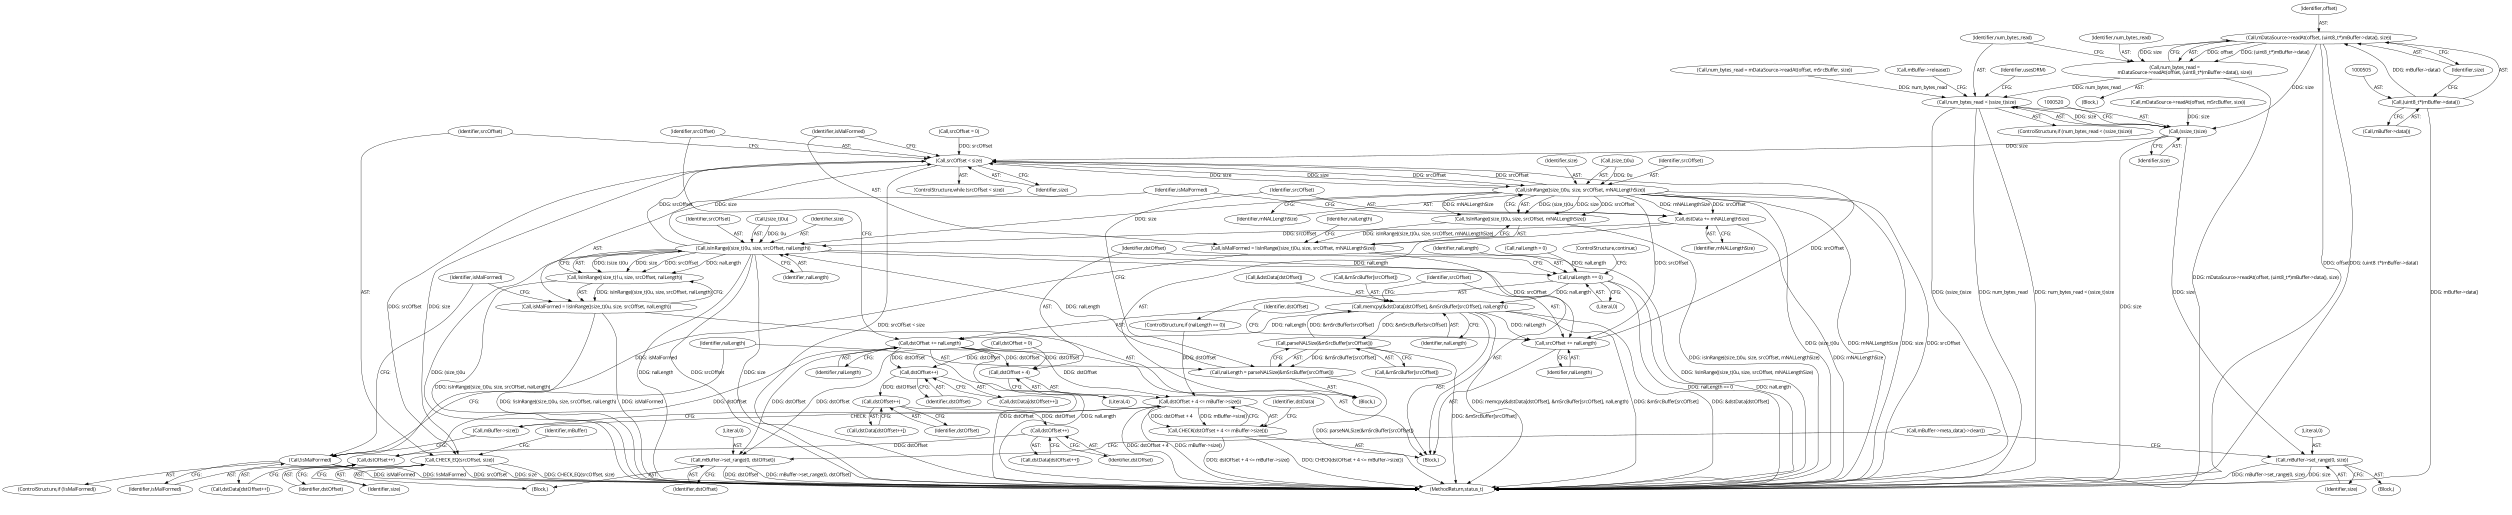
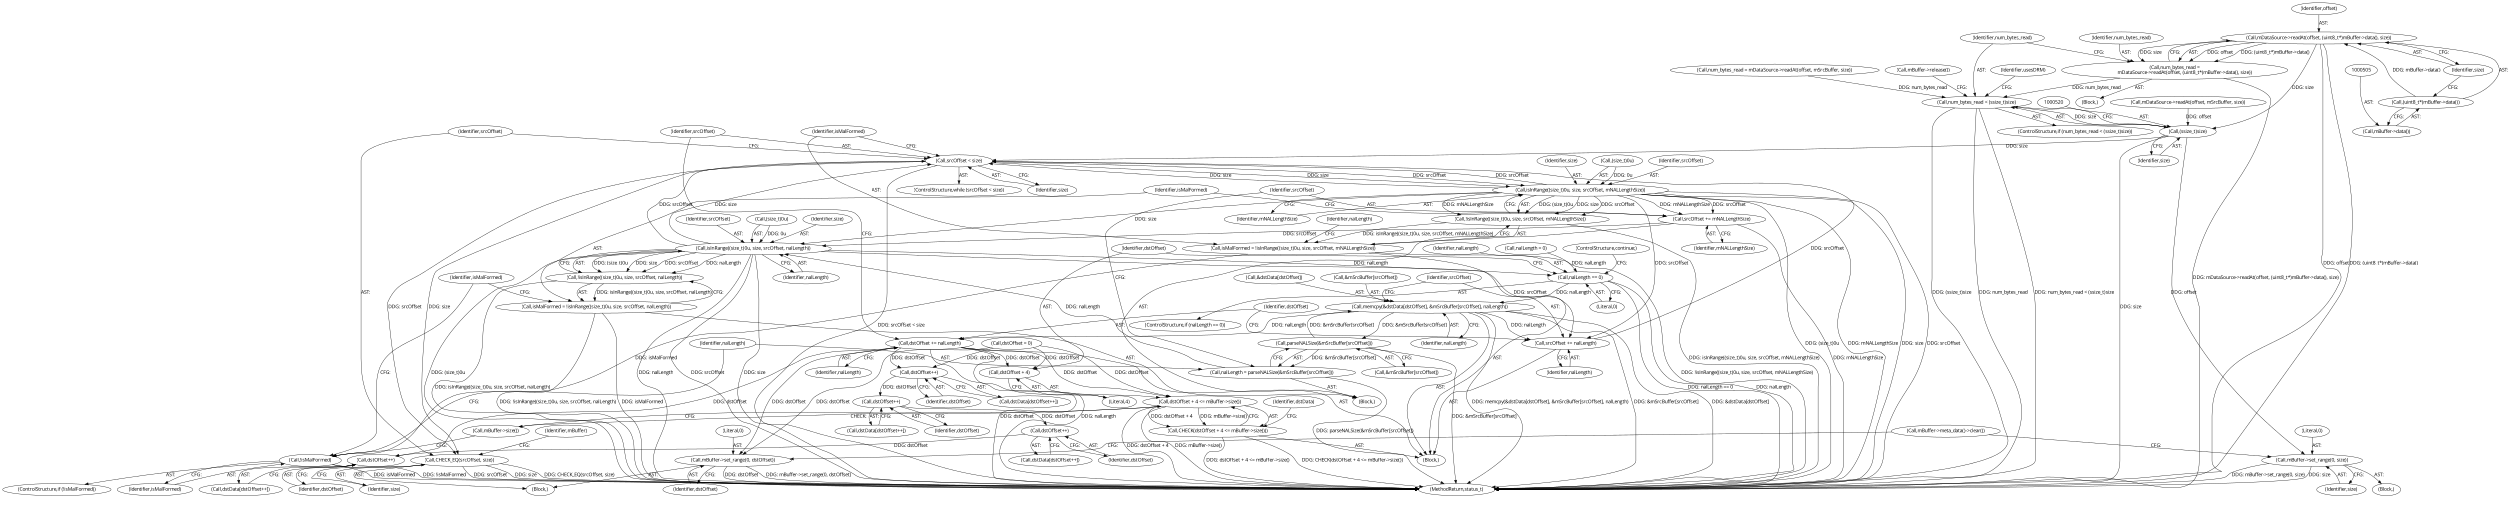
  digraph {
    fontname="Open Sans"
    node [fontname="Open Sans"]
    edge [fontname="Open Sans"]
    n1 [label="(Call,mDataSource->readAt(offset, (uint8_t*)mBuffer->data(), size))"]
    n2 [label="(Call,num_bytes_read =\n                mDataSource->readAt(offset, (uint8_t*)mBuffer->data(), size))"]
    n3 [label="(Call,(ssize_t)size)"]
    n4 [label="(MethodReturn,status_t)"]
    n5 [label="(Identifier,size)"]
    n6 [label="(Call,num_bytes_read < (ssize_t)size)"]
    n7 [label="(Block,)"]
    n8 [label="(Call,mBuffer->set_range(0, size))"]
    n9 [label="(Call,srcOffset < size)"]
    n10 [label="(Identifier,size)"]
    n11 [label="(Call,(uint8_t*)mBuffer->data())"]
    n12 [label="(Call,mBuffer->data())"]
    n13 [label="(ControlStructure,if (num_bytes_read < (ssize_t)size))"]
    n14 [label="(Block,)"]
    n15 [label="(Identifier,size)"]
    n16 [label="(Call,isInRange((size_t)0u, size, srcOffset, mNALLengthSize))"]
    n17 [label="(Call,CHECK_EQ(srcOffset, size))"]
    n18 [label="(ControlStructure,while (srcOffset < size))"]
    n19 [label="(Identifier,size)"]
    n20 [label="(Call,!isInRange((size_t)0u, size, srcOffset, mNALLengthSize))"]
-   n21 [label="(Call,dstData += mNALLengthSize)"]
+   n21 [label="(Call,srcOffset += mNALLengthSize)"]
    n22 [label="(Call,isInRange((size_t)0u, size, srcOffset, nalLength))"]
    n23 [label="(Call,srcOffset += nalLength)"]
    n24 [label="(Identifier,mNALLengthSize)"]
    n25 [label="(Block,)"]
    n26 [label="(Identifier,size)"]
    n27 [label="(Call,isMalFormed = !isInRange((size_t)0u, size, srcOffset, mNALLengthSize))"]
    n28 [label="(Block,)"]
    n29 [label="(Identifier,mNALLengthSize)"]
-   n30 [label="(Call,!isInRange((size_t)1u, size, srcOffset, nalLength))"]
+   n30 [label="(Call,!isInRange((size_t)0u, size, srcOffset, nalLength))"]
    n31 [label="(Call,nalLength == 0)"]
    n32 [label="(Identifier,nalLength)"]
    n33 [label="(Block,)"]
    n34 [label="(Identifier,nalLength)"]
    n35 [label="(Call,!isMalFormed)"]
    n36 [label="(Identifier,isMalFormed)"]
    n37 [label="(ControlStructure,if (!isMalFormed))"]
    n38 [label="(Call,isMalFormed = !isInRange((size_t)0u, size, srcOffset, nalLength))"]
    n39 [label="(Call,memcpy(&dstData[dstOffset], &mSrcBuffer[srcOffset], nalLength))"]
    n40 [label="(Literal,0)"]
    n41 [label="(ControlStructure,if (nalLength == 0))"]
    n42 [label="(Call,parseNALSize(&mSrcBuffer[srcOffset]))"]
    n43 [label="(Call,dstOffset += nalLength)"]
    n44 [label="(Identifier,nalLength)"]
    n45 [label="(Call,nalLength = parseNALSize(&mSrcBuffer[srcOffset]))"]
    n46 [label="(Call,&mSrcBuffer[srcOffset])"]
    n47 [label="(Call,dstOffset + 4 <= mBuffer->size())"]
    n48 [label="(Call,dstOffset + 4)"]
    n49 [label="(Call,dstOffset++)"]
    n50 [label="(Call,mBuffer->set_range(0, dstOffset))"]
    n51 [label="(Identifier,nalLength)"]
    n52 [label="(Call,CHECK(dstOffset + 4 <= mBuffer->size()))"]
    n53 [label="(Call,mBuffer->size())"]
    n54 [label="(Literal,4)"]
    n55 [label="(Call,dstOffset++)"]
    n56 [label="(Call,dstData[dstOffset++])"]
    n57 [label="(Identifier,dstOffset)"]
    n58 [label="(Identifier,dstOffset)"]
    n59 [label="(Call,dstOffset++)"]
    n60 [label="(Identifier,dstOffset)"]
    n61 [label="(Call,dstData[dstOffset++])"]
    n62 [label="(Call,dstOffset++)"]
    n63 [label="(Call,dstData[dstOffset++])"]
    n64 [label="(Identifier,dstOffset)"]
    n65 [label="(Identifier,dstOffset)"]
    n66 [label="(Call,dstData[dstOffset++])"]
    n67 [label="(Identifier,mBuffer)"]
    n68 [label="(Call,mBuffer->meta_data()->clear())"]
    n69 [label="(Identifier,isMalFormed)"]
    n70 [label="(Identifier,nalLength)"]
    n71 [label="(Identifier,size)"]
    n72 [label="(ControlStructure,continue;)"]
    n73 [label="(Identifier,usesDRM)"]
    n74 [label="(Identifier,srcOffset)"]
    n75 [label="(Call,(size_t)0u)"]
    n76 [label="(Identifier,srcOffset)"]
    n77 [label="(Identifier,srcOffset)"]
    n78 [label="(Call,(size_t)0u)"]
    n79 [label="(Identifier,nalLength)"]
    n80 [label="(Identifier,srcOffset)"]
    n81 [label="(Literal,0)"]
-   n82 [label="(Call,srcOffset = 0)"]
    n83 [label="(Call,num_bytes_read = mDataSource->readAt(offset, mSrcBuffer, size))"]
    n84 [label="(Literal,0)"]
    n85 [label="(Identifier,dstOffset)"]
    n86 [label="(Identifier,num_bytes_read)"]
    n87 [label="(Identifier,dstData)"]
    n88 [label="(Identifier,dstOffset)"]
    n89 [label="(Identifier,offset)"]
    n90 [label="(Identifier,isMalFormed)"]
    n91 [label="(Identifier,srcOffset)"]
    n92 [label="(Identifier,srcOffset)"]
    n93 [label="(Call,&dstData[dstOffset])"]
    n94 [label="(Call,mDataSource->readAt(offset, mSrcBuffer, size))"]
    n95 [label="(Call,&mSrcBuffer[srcOffset])"]
    n96 [label="(Call,dstOffset = 0)"]
    n97 [label="(Identifier,isMalFormed)"]
    n98 [label="(Identifier,size)"]
    n99 [label="(Identifier,nalLength)"]
    n100 [label="(Identifier,num_bytes_read)"]
    n101 [label="(Call,mBuffer->release())"]
    n102 [label="(Call,nalLength = 0)"]
    1000505
    1000520
    n1 -> n2 [label="AST: "]
    n1 -> n2 [label="DDG: offset"]
    n1 -> n2 [label="DDG: (uint8_t*)mBuffer->data()"]
    n1 -> n2 [label="DDG: size"]
    n1 -> n3 [label="DDG: size"]
    n1 -> n4 [label="DDG: offset"]
    n1 -> n4 [label="DDG: (uint8_t*)mBuffer->data()"]
    n1 -> n5 [label="CFG: "]
    n2 -> n1 [label="CFG: "]
    n2 -> n4 [label="DDG: mDataSource->readAt(offset, (uint8_t*)mBuffer->data(), size)"]
    n2 -> n6 [label="DDG: num_bytes_read"]
    n2 -> n7 [label="AST: "]
    n3 -> n4 [label="DDG: size"]
    n3 -> n6 [label="AST: "]
    n3 -> n6 [label="DDG: size"]
-   n3 -> n8 [label="DDG: size"]
+   n3 -> n8 [label="DDG: offset"]
    n3 -> n9 [label="DDG: size"]
    n3 -> n10 [label="CFG: "]
    n5 -> n1 [label="AST: "]
    n5 -> n11 [label="CFG: "]
    n6 -> n3 [label="CFG: "]
    n6 -> n4 [label="DDG: (ssize_t)size"]
    n6 -> n4 [label="DDG: num_bytes_read"]
    n6 -> n4 [label="DDG: num_bytes_read < (ssize_t)size"]
    n6 -> n13 [label="AST: "]
    n8 -> n4 [label="DDG: mBuffer->set_range(0, size)"]
    n8 -> n4 [label="DDG: size"]
    n8 -> n14 [label="AST: "]
    n8 -> n15 [label="CFG: "]
    n9 -> n4 [label="DDG: srcOffset < size"]
    n9 -> n16 [label="DDG: size"]
    n9 -> n16 [label="DDG: srcOffset"]
    n9 -> n17 [label="DDG: srcOffset"]
    n9 -> n17 [label="DDG: size"]
    n9 -> n18 [label="AST: "]
    n9 -> n19 [label="CFG: "]
    n10 -> n3 [label="AST: "]
    n11 -> n1 [label="AST: "]
    n11 -> n1 [label="DDG: mBuffer->data()"]
-   n11 -> n4 [label="DDG: mBuffer->data()"]
    n11 -> n12 [label="CFG: "]
    n12 -> n11 [label="AST: "]
    n15 -> n8 [label="AST: "]
    n16 -> n4 [label="DDG: size"]
    n16 -> n4 [label="DDG: srcOffset"]
    n16 -> n4 [label="DDG: (size_t)0u"]
    n16 -> n4 [label="DDG: mNALLengthSize"]
    n16 -> n9 [label="DDG: srcOffset"]
    n16 -> n9 [label="DDG: size"]
    n16 -> n20 [label="AST: "]
    n16 -> n20 [label="DDG: (size_t)0u"]
    n16 -> n20 [label="DDG: size"]
    n16 -> n20 [label="DDG: srcOffset"]
    n16 -> n20 [label="DDG: mNALLengthSize"]
    n16 -> n21 [label="DDG: mNALLengthSize"]
    n16 -> n21 [label="DDG: srcOffset"]
    n16 -> n22 [label="DDG: size"]
    n16 -> n23 [label="DDG: srcOffset"]
    n16 -> n24 [label="CFG: "]
    n17 -> n4 [label="DDG: srcOffset"]
    n17 -> n4 [label="DDG: size"]
    n17 -> n4 [label="DDG: CHECK_EQ(srcOffset, size)"]
    n17 -> n25 [label="AST: "]
    n17 -> n26 [label="CFG: "]
    n19 -> n9 [label="AST: "]
    n20 -> n4 [label="DDG: isInRange((size_t)0u, size, srcOffset, mNALLengthSize)"]
    n20 -> n16 [label="CFG: "]
    n20 -> n27 [label="AST: "]
    n20 -> n27 [label="DDG: isInRange((size_t)0u, size, srcOffset, mNALLengthSize)"]
    n21 -> n4 [label="DDG: mNALLengthSize"]
    n21 -> n22 [label="DDG: srcOffset"]
    n21 -> n28 [label="AST: "]
    n21 -> n29 [label="CFG: "]
    n22 -> n4 [label="DDG: nalLength"]
    n22 -> n4 [label="DDG: srcOffset"]
    n22 -> n4 [label="DDG: size"]
    n22 -> n4 [label="DDG: (size_t)0u"]
    n22 -> n9 [label="DDG: srcOffset"]
    n22 -> n9 [label="DDG: size"]
    n22 -> n23 [label="DDG: srcOffset"]
    n22 -> n30 [label="AST: "]
    n22 -> n30 [label="DDG: (size_t)0u"]
    n22 -> n30 [label="DDG: size"]
    n22 -> n30 [label="DDG: srcOffset"]
    n22 -> n30 [label="DDG: nalLength"]
    n22 -> n31 [label="DDG: nalLength"]
    n22 -> n32 [label="CFG: "]
    n23 -> n9 [label="DDG: srcOffset"]
    n23 -> n33 [label="AST: "]
    n23 -> n34 [label="CFG: "]
    n24 -> n16 [label="AST: "]
    n26 -> n17 [label="AST: "]
    n27 -> n4 [label="DDG: !isInRange((size_t)0u, size, srcOffset, mNALLengthSize)"]
    n27 -> n20 [label="CFG: "]
    n27 -> n33 [label="AST: "]
    n27 -> n35 [label="DDG: isMalFormed"]
    n29 -> n21 [label="AST: "]
    n30 -> n4 [label="DDG: isInRange((size_t)0u, size, srcOffset, nalLength)"]
    n30 -> n22 [label="CFG: "]
    n30 -> n38 [label="AST: "]
    n30 -> n38 [label="DDG: isInRange((size_t)0u, size, srcOffset, nalLength)"]
    n31 -> n4 [label="DDG: nalLength == 0"]
    n31 -> n4 [label="DDG: nalLength"]
    n31 -> n39 [label="DDG: nalLength"]
    n31 -> n40 [label="CFG: "]
    n31 -> n41 [label="AST: "]
    n32 -> n22 [label="AST: "]
    n34 -> n23 [label="AST: "]
    n35 -> n4 [label="DDG: isMalFormed"]
    n35 -> n4 [label="DDG: !isMalFormed"]
    n35 -> n36 [label="CFG: "]
    n35 -> n37 [label="AST: "]
    n36 -> n35 [label="AST: "]
    n38 -> n4 [label="DDG: isMalFormed"]
    n38 -> n4 [label="DDG: !isInRange((size_t)0u, size, srcOffset, nalLength)"]
    n38 -> n28 [label="AST: "]
    n38 -> n30 [label="CFG: "]
    n39 -> n4 [label="DDG: memcpy(&dstData[dstOffset], &mSrcBuffer[srcOffset], nalLength)"]
    n39 -> n4 [label="DDG: &mSrcBuffer[srcOffset]"]
    n39 -> n4 [label="DDG: &dstData[dstOffset]"]
    n39 -> n23 [label="DDG: nalLength"]
    n39 -> n33 [label="AST: "]
    n39 -> n42 [label="DDG: &mSrcBuffer[srcOffset]"]
    n39 -> n43 [label="DDG: nalLength"]
    n39 -> n44 [label="CFG: "]
    n40 -> n31 [label="AST: "]
    n42 -> n4 [label="DDG: &mSrcBuffer[srcOffset]"]
    n42 -> n39 [label="DDG: &mSrcBuffer[srcOffset]"]
    n42 -> n45 [label="AST: "]
    n42 -> n45 [label="DDG: &mSrcBuffer[srcOffset]"]
    n42 -> n46 [label="CFG: "]
    n43 -> n4 [label="DDG: dstOffset"]
    n43 -> n4 [label="DDG: nalLength"]
    n43 -> n33 [label="AST: "]
    n43 -> n47 [label="DDG: dstOffset"]
    n43 -> n48 [label="DDG: dstOffset"]
    n43 -> n49 [label="DDG: dstOffset"]
    n43 -> n50 [label="DDG: dstOffset"]
    n43 -> n51 [label="CFG: "]
    n44 -> n39 [label="AST: "]
    n45 -> n4 [label="DDG: parseNALSize(&mSrcBuffer[srcOffset])"]
    n45 -> n22 [label="DDG: nalLength"]
    n45 -> n28 [label="AST: "]
    n45 -> n42 [label="CFG: "]
    n46 -> n42 [label="AST: "]
    n47 -> n4 [label="DDG: dstOffset + 4"]
    n47 -> n4 [label="DDG: mBuffer->size()"]
    n47 -> n52 [label="AST: "]
    n47 -> n52 [label="DDG: dstOffset + 4"]
    n47 -> n52 [label="DDG: mBuffer->size()"]
    n47 -> n53 [label="CFG: "]
    n48 -> n47 [label="AST: "]
    n48 -> n54 [label="CFG: "]
    n49 -> n55 [label="DDG: dstOffset"]
    n49 -> n56 [label="AST: "]
    n49 -> n57 [label="CFG: "]
    n50 -> n4 [label="DDG: dstOffset"]
    n50 -> n4 [label="DDG: mBuffer->set_range(0, dstOffset)"]
    n50 -> n25 [label="AST: "]
    n50 -> n58 [label="CFG: "]
    n51 -> n43 [label="AST: "]
    n52 -> n4 [label="DDG: dstOffset + 4 <= mBuffer->size()"]
    n52 -> n4 [label="DDG: CHECK(dstOffset + 4 <= mBuffer->size())"]
    n52 -> n33 [label="AST: "]
    n52 -> n47 [label="CFG: "]
    n53 -> n35 [label="CFG: "]
    n53 -> n47 [label="CHECK: "]
    n54 -> n48 [label="AST: "]
    n55 -> n59 [label="DDG: dstOffset"]
    n55 -> n60 [label="CFG: "]
    n55 -> n61 [label="AST: "]
    n56 -> n49 [label="CFG: "]
    n57 -> n49 [label="AST: "]
    n58 -> n50 [label="AST: "]
    n59 -> n62 [label="DDG: dstOffset"]
    n59 -> n63 [label="AST: "]
    n59 -> n64 [label="CFG: "]
    n60 -> n55 [label="AST: "]
    n61 -> n55 [label="CFG: "]
    n62 -> n43 [label="DDG: dstOffset"]
    n62 -> n65 [label="CFG: "]
    n62 -> n66 [label="AST: "]
    n63 -> n59 [label="CFG: "]
    n64 -> n59 [label="AST: "]
    n65 -> n62 [label="AST: "]
    n66 -> n62 [label="CFG: "]
    n67 -> n17 [label="CFG: "]
    n68 -> n8 [label="CFG: "]
    n68 -> n50 [label="CFG: "]
    n69 -> n21 [label="CFG: "]
    n69 -> n38 [label="AST: "]
    n70 -> n27 [label="CFG: "]
    n71 -> n16 [label="AST: "]
    n72 -> n31 [label="CFG: "]
    n73 -> n6 [label="CFG: "]
    n74 -> n21 [label="AST: "]
    n74 -> n45 [label="CFG: "]
    n75 -> n16 [label="AST: "]
    n75 -> n16 [label="DDG: 0u"]
    n76 -> n16 [label="AST: "]
    n77 -> n22 [label="AST: "]
    n78 -> n22 [label="AST: "]
    n78 -> n22 [label="DDG: 0u"]
    n79 -> n35 [label="CFG: "]
    n79 -> n45 [label="AST: "]
    n80 -> n9 [label="CFG: "]
    n80 -> n17 [label="AST: "]
    n81 -> n8 [label="AST: "]
-   n82 -> n9 [label="DDG: srcOffset"]
    n83 -> n6 [label="DDG: num_bytes_read"]
    n84 -> n50 [label="AST: "]
    n85 -> n23 [label="CFG: "]
    n85 -> n43 [label="AST: "]
    n86 -> n2 [label="AST: "]
    n87 -> n52 [label="CFG: "]
    n88 -> n31 [label="CFG: "]
    n88 -> n48 [label="AST: "]
    n89 -> n1 [label="AST: "]
    n90 -> n35 [label="CFG: "]
    n90 -> n38 [label="CFG: "]
    n91 -> n9 [label="AST: "]
    n91 -> n43 [label="CFG: "]
    n92 -> n23 [label="AST: "]
    n92 -> n39 [label="CFG: "]
    n93 -> n39 [label="AST: "]
-   n94 -> n3 [label="DDG: size"]
+   n94 -> n3 [label="DDG: offset"]
    n95 -> n39 [label="AST: "]
-   n41 -> n47 [label="DDG: dstOffset"]
+   n96 -> n47 [label="DDG: dstOffset"]
    n96 -> n48 [label="DDG: dstOffset"]
    n96 -> n49 [label="DDG: dstOffset"]
    n96 -> n50 [label="DDG: dstOffset"]
    n97 -> n9 [label="CFG: "]
    n97 -> n27 [label="AST: "]
    n98 -> n22 [label="AST: "]
    n99 -> n31 [label="AST: "]
    n100 -> n2 [label="CFG: "]
    n100 -> n6 [label="AST: "]
    n101 -> n6 [label="CFG: "]
    n102 -> n31 [label="DDG: nalLength"]
-   1000505 -> n11 [label="AST: "]
+   1000505 -> n12 [label="AST: "]
    1000520 -> n3 [label="AST: "]
  }
